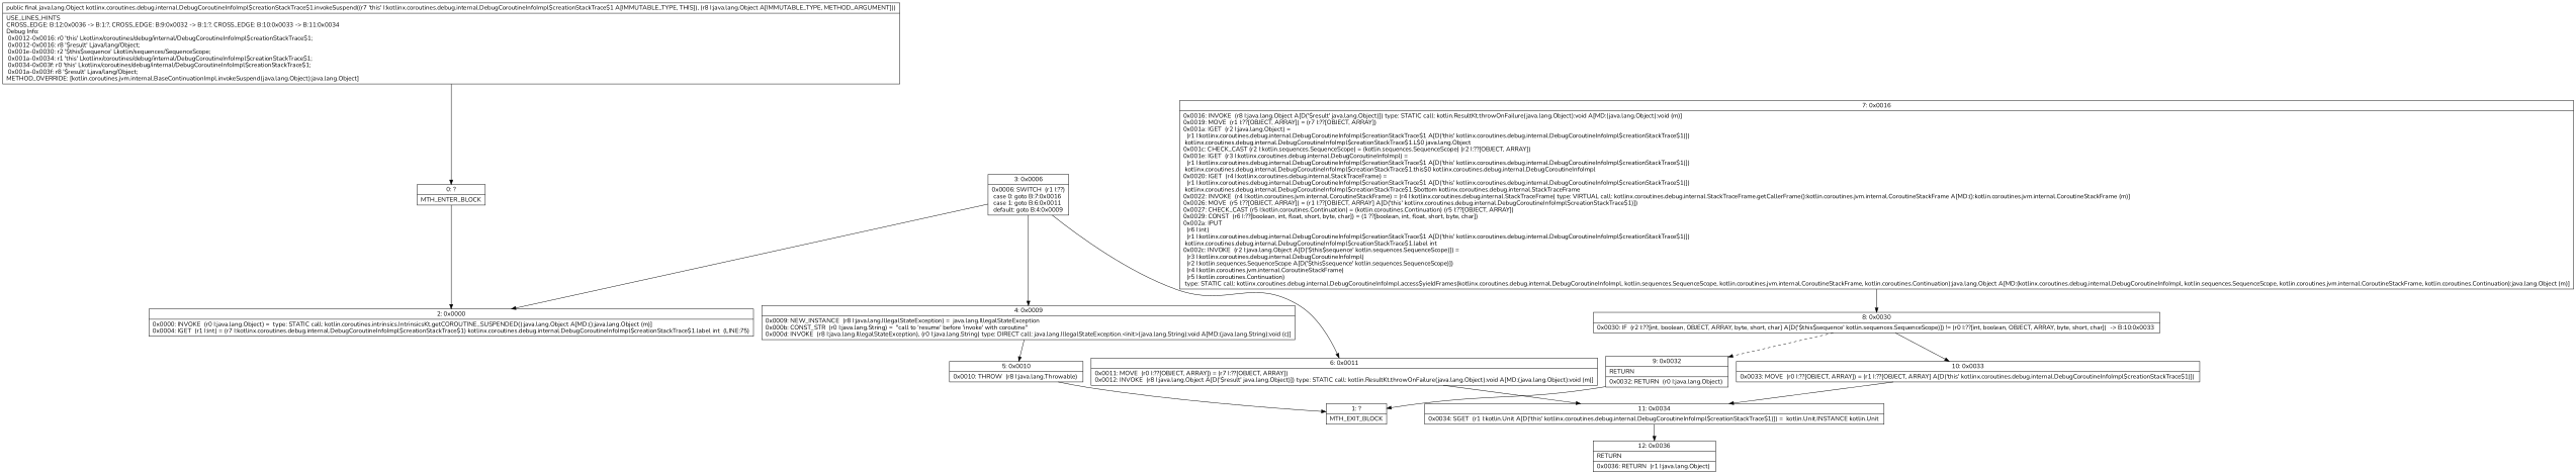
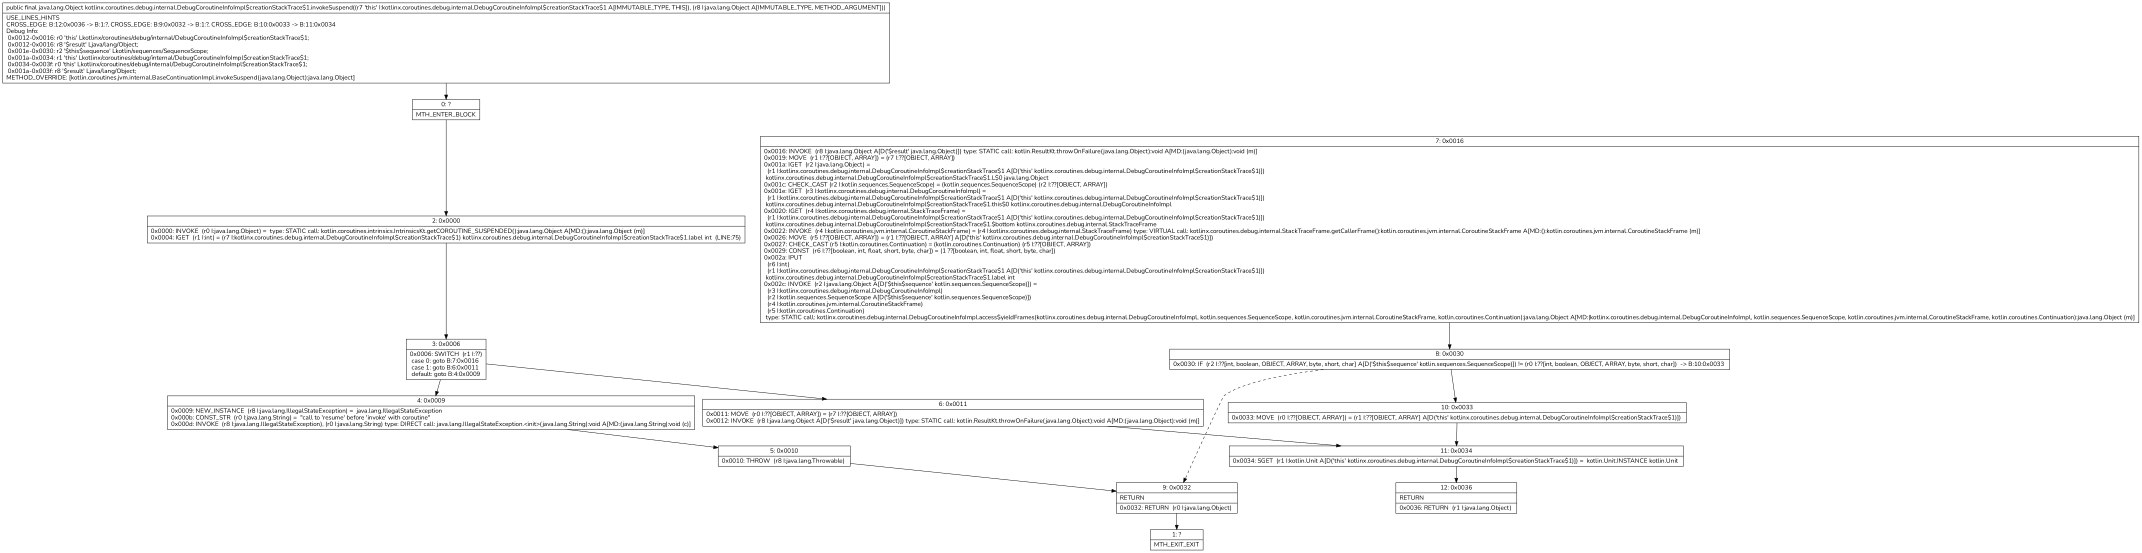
  digraph {
    fontname=Nunito
    node [fontname=Nunito shape=record]
    edge [fontname=Nunito]
    n1 [label="{0\:\ ?|MTH_ENTER_BLOCK\l}"]
    n2 [label="{2\:\ 0x0000|0x0000: INVOKE  (r0 I:java.lang.Object) =  type: STATIC call: kotlin.coroutines.intrinsics.IntrinsicsKt.getCOROUTINE_SUSPENDED():java.lang.Object A[MD:():java.lang.Object (m)]\l0x0004: IGET  (r1 I:int) = (r7 I:kotlinx.coroutines.debug.internal.DebugCoroutineInfoImpl$creationStackTrace$1) kotlinx.coroutines.debug.internal.DebugCoroutineInfoImpl$creationStackTrace$1.label int  (LINE:75)\l}"]
    n3 [label="{3\:\ 0x0006|0x0006: SWITCH  (r1 I:??)\l case 0: goto B:7:0x0016\l case 1: goto B:6:0x0011\l default: goto B:4:0x0009 \l}"]
    n4 [label="{4\:\ 0x0009|0x0009: NEW_INSTANCE  (r8 I:java.lang.IllegalStateException) =  java.lang.IllegalStateException \l0x000b: CONST_STR  (r0 I:java.lang.String) =  \"call to 'resume' before 'invoke' with coroutine\" \l0x000d: INVOKE  (r8 I:java.lang.IllegalStateException), (r0 I:java.lang.String) type: DIRECT call: java.lang.IllegalStateException.\<init\>(java.lang.String):void A[MD:(java.lang.String):void (c)]\l}"]
    n5 [label="{6\:\ 0x0011|0x0011: MOVE  (r0 I:??[OBJECT, ARRAY]) = (r7 I:??[OBJECT, ARRAY]) \l0x0012: INVOKE  (r8 I:java.lang.Object A[D('$result' java.lang.Object)]) type: STATIC call: kotlin.ResultKt.throwOnFailure(java.lang.Object):void A[MD:(java.lang.Object):void (m)]\l}"]
    n6 [label="{5\:\ 0x0010|0x0010: THROW  (r8 I:java.lang.Throwable) \l}"]
    n7 [label="{11\:\ 0x0034|0x0034: SGET  (r1 I:kotlin.Unit A[D('this' kotlinx.coroutines.debug.internal.DebugCoroutineInfoImpl$creationStackTrace$1)]) =  kotlin.Unit.INSTANCE kotlin.Unit \l}"]
    n8 [label="{7\:\ 0x0016|0x0016: INVOKE  (r8 I:java.lang.Object A[D('$result' java.lang.Object)]) type: STATIC call: kotlin.ResultKt.throwOnFailure(java.lang.Object):void A[MD:(java.lang.Object):void (m)]\l0x0019: MOVE  (r1 I:??[OBJECT, ARRAY]) = (r7 I:??[OBJECT, ARRAY]) \l0x001a: IGET  (r2 I:java.lang.Object) = \l  (r1 I:kotlinx.coroutines.debug.internal.DebugCoroutineInfoImpl$creationStackTrace$1 A[D('this' kotlinx.coroutines.debug.internal.DebugCoroutineInfoImpl$creationStackTrace$1)])\l kotlinx.coroutines.debug.internal.DebugCoroutineInfoImpl$creationStackTrace$1.L$0 java.lang.Object \l0x001c: CHECK_CAST (r2 I:kotlin.sequences.SequenceScope) = (kotlin.sequences.SequenceScope) (r2 I:??[OBJECT, ARRAY]) \l0x001e: IGET  (r3 I:kotlinx.coroutines.debug.internal.DebugCoroutineInfoImpl) = \l  (r1 I:kotlinx.coroutines.debug.internal.DebugCoroutineInfoImpl$creationStackTrace$1 A[D('this' kotlinx.coroutines.debug.internal.DebugCoroutineInfoImpl$creationStackTrace$1)])\l kotlinx.coroutines.debug.internal.DebugCoroutineInfoImpl$creationStackTrace$1.this$0 kotlinx.coroutines.debug.internal.DebugCoroutineInfoImpl \l0x0020: IGET  (r4 I:kotlinx.coroutines.debug.internal.StackTraceFrame) = \l  (r1 I:kotlinx.coroutines.debug.internal.DebugCoroutineInfoImpl$creationStackTrace$1 A[D('this' kotlinx.coroutines.debug.internal.DebugCoroutineInfoImpl$creationStackTrace$1)])\l kotlinx.coroutines.debug.internal.DebugCoroutineInfoImpl$creationStackTrace$1.$bottom kotlinx.coroutines.debug.internal.StackTraceFrame \l0x0022: INVOKE  (r4 I:kotlin.coroutines.jvm.internal.CoroutineStackFrame) = (r4 I:kotlinx.coroutines.debug.internal.StackTraceFrame) type: VIRTUAL call: kotlinx.coroutines.debug.internal.StackTraceFrame.getCallerFrame():kotlin.coroutines.jvm.internal.CoroutineStackFrame A[MD:():kotlin.coroutines.jvm.internal.CoroutineStackFrame (m)]\l0x0026: MOVE  (r5 I:??[OBJECT, ARRAY]) = (r1 I:??[OBJECT, ARRAY] A[D('this' kotlinx.coroutines.debug.internal.DebugCoroutineInfoImpl$creationStackTrace$1)]) \l0x0027: CHECK_CAST (r5 I:kotlin.coroutines.Continuation) = (kotlin.coroutines.Continuation) (r5 I:??[OBJECT, ARRAY]) \l0x0029: CONST  (r6 I:??[boolean, int, float, short, byte, char]) = (1 ??[boolean, int, float, short, byte, char]) \l0x002a: IPUT  \l  (r6 I:int)\l  (r1 I:kotlinx.coroutines.debug.internal.DebugCoroutineInfoImpl$creationStackTrace$1 A[D('this' kotlinx.coroutines.debug.internal.DebugCoroutineInfoImpl$creationStackTrace$1)])\l kotlinx.coroutines.debug.internal.DebugCoroutineInfoImpl$creationStackTrace$1.label int \l0x002c: INVOKE  (r2 I:java.lang.Object A[D('$this$sequence' kotlin.sequences.SequenceScope)]) = \l  (r3 I:kotlinx.coroutines.debug.internal.DebugCoroutineInfoImpl)\l  (r2 I:kotlin.sequences.SequenceScope A[D('$this$sequence' kotlin.sequences.SequenceScope)])\l  (r4 I:kotlin.coroutines.jvm.internal.CoroutineStackFrame)\l  (r5 I:kotlin.coroutines.Continuation)\l type: STATIC call: kotlinx.coroutines.debug.internal.DebugCoroutineInfoImpl.access$yieldFrames(kotlinx.coroutines.debug.internal.DebugCoroutineInfoImpl, kotlin.sequences.SequenceScope, kotlin.coroutines.jvm.internal.CoroutineStackFrame, kotlin.coroutines.Continuation):java.lang.Object A[MD:(kotlinx.coroutines.debug.internal.DebugCoroutineInfoImpl, kotlin.sequences.SequenceScope, kotlin.coroutines.jvm.internal.CoroutineStackFrame, kotlin.coroutines.Continuation):java.lang.Object (m)]\l}"]
    n9 [label="{8\:\ 0x0030|0x0030: IF  (r2 I:??[int, boolean, OBJECT, ARRAY, byte, short, char] A[D('$this$sequence' kotlin.sequences.SequenceScope)]) != (r0 I:??[int, boolean, OBJECT, ARRAY, byte, short, char])  \-\> B:10:0x0033 \l}"]
-   n10 [label="{1\:\ ?|MTH_EXIT_BLOCK\l}"]
+   n10 [label="{1\:\ ?|MTH_EXIT_EXIT\l}"]
    n11 [label="{12\:\ 0x0036|RETURN\l|0x0036: RETURN  (r1 I:java.lang.Object) \l}"]
    n12 [label="{9\:\ 0x0032|RETURN\l|0x0032: RETURN  (r0 I:java.lang.Object) \l}"]
    n13 [label="{10\:\ 0x0033|0x0033: MOVE  (r0 I:??[OBJECT, ARRAY]) = (r1 I:??[OBJECT, ARRAY] A[D('this' kotlinx.coroutines.debug.internal.DebugCoroutineInfoImpl$creationStackTrace$1)]) \l}"]
    n14 [label="{public final java.lang.Object kotlinx.coroutines.debug.internal.DebugCoroutineInfoImpl$creationStackTrace$1.invokeSuspend((r7 'this' I:kotlinx.coroutines.debug.internal.DebugCoroutineInfoImpl$creationStackTrace$1 A[IMMUTABLE_TYPE, THIS]), (r8 I:java.lang.Object A[IMMUTABLE_TYPE, METHOD_ARGUMENT]))  | USE_LINES_HINTS\lCROSS_EDGE: B:12:0x0036 \-\> B:1:?, CROSS_EDGE: B:9:0x0032 \-\> B:1:?, CROSS_EDGE: B:10:0x0033 \-\> B:11:0x0034\lDebug Info:\l  0x0012\-0x0016: r0 'this' Lkotlinx\/coroutines\/debug\/internal\/DebugCoroutineInfoImpl$creationStackTrace$1;\l  0x0012\-0x0016: r8 '$result' Ljava\/lang\/Object;\l  0x001e\-0x0030: r2 '$this$sequence' Lkotlin\/sequences\/SequenceScope;\l  0x001a\-0x0034: r1 'this' Lkotlinx\/coroutines\/debug\/internal\/DebugCoroutineInfoImpl$creationStackTrace$1;\l  0x0034\-0x003f: r0 'this' Lkotlinx\/coroutines\/debug\/internal\/DebugCoroutineInfoImpl$creationStackTrace$1;\l  0x001a\-0x003f: r8 '$result' Ljava\/lang\/Object;\lMETHOD_OVERRIDE: [kotlin.coroutines.jvm.internal.BaseContinuationImpl.invokeSuspend(java.lang.Object):java.lang.Object]\l}"]
    n1 -> n2
-   n3 -> n2
+   n2 -> n3
    n3 -> n4
    n3 -> n5
    n4 -> n6
    n5 -> n7
-   n6 -> n10
+   n6 -> n12
    n7 -> n11
    n8 -> n9
    n9 -> n12 [style=dashed]
    n9 -> n13
    n12 -> n10
    n13 -> n7
    n14 -> n1
  }
